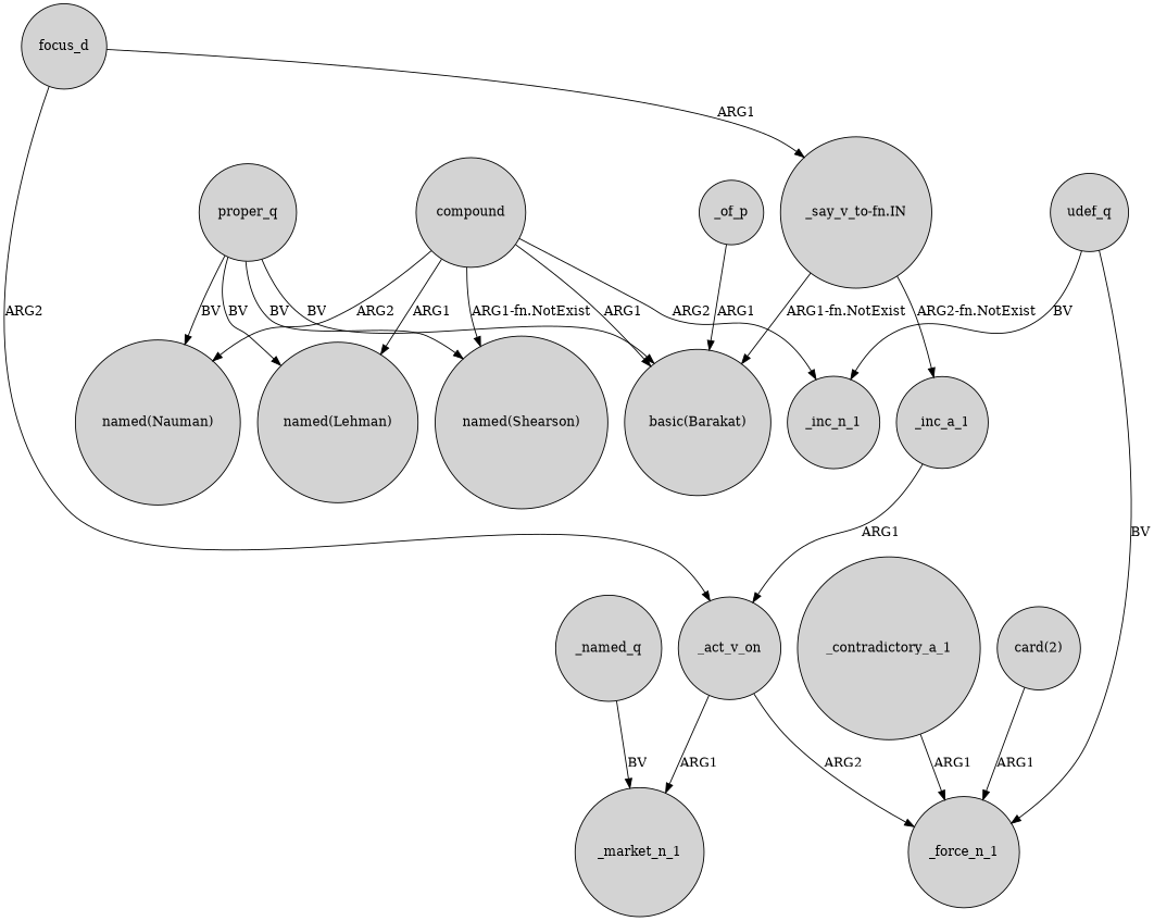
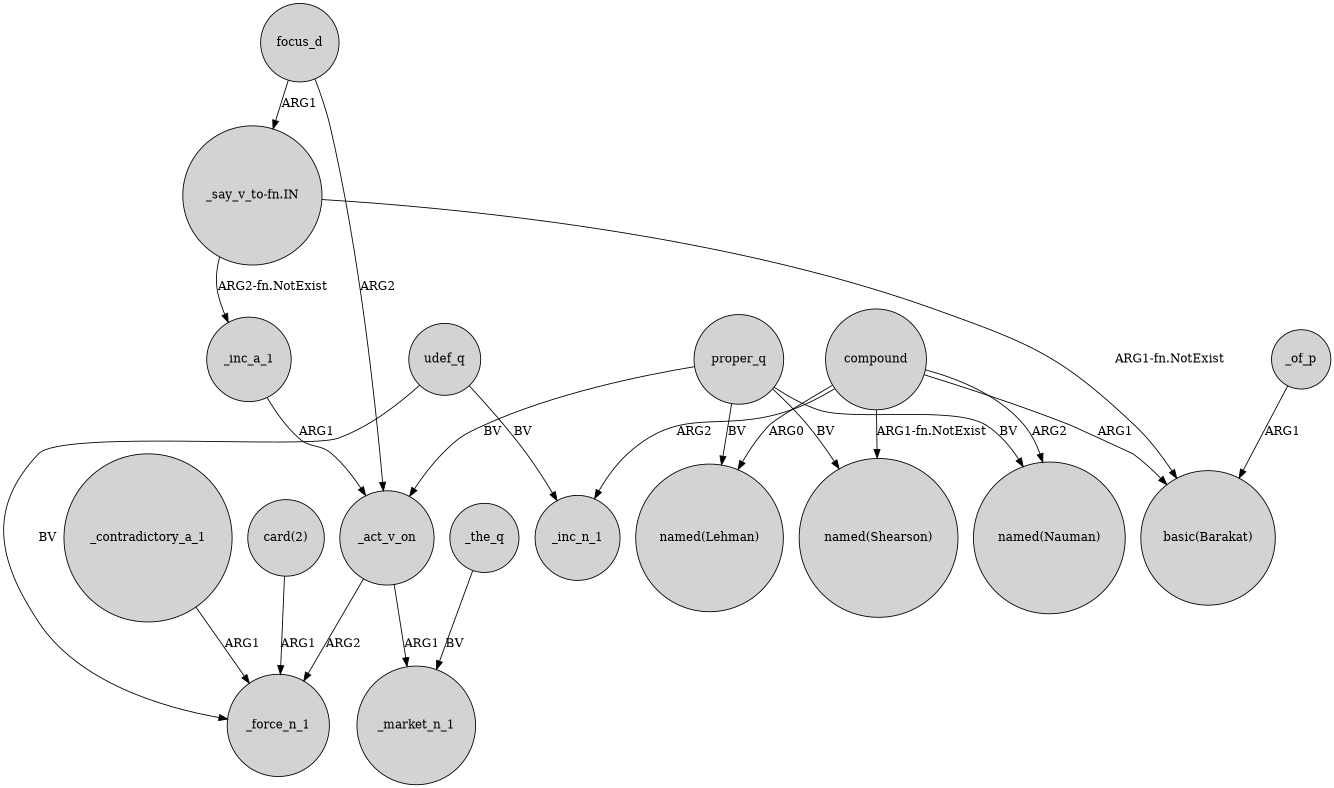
  digraph {
    node [shape=circle style=filled]
    udef_q
    _force_n_1
    _inc_n_1
    proper_q
    "named(Shearson)"
    n6 [label="basic(Barakat)"]
    "named(Lehman)"
    "named(Nauman)"
    _act_v_on
    _market_n_1
    "_say_v_to-fn.IN"
    n12 [label=_inc_a_1]
    focus_d
    _contradictory_a_1
    _of_p
    compound
    "card(2)"
-   _the_q [label=_named_q]
+   _the_q
    udef_q -> _force_n_1 [label=BV]
    udef_q -> _inc_n_1 [label=BV]
    proper_q -> "named(Shearson)" [label=BV]
-   proper_q -> n6 [label=BV]
+   proper_q -> _act_v_on [label=BV]
    proper_q -> "named(Lehman)" [label=BV]
    proper_q -> "named(Nauman)" [label=BV]
    _act_v_on -> _force_n_1 [label=ARG2]
    _act_v_on -> _market_n_1 [label=ARG1]
    "_say_v_to-fn.IN" -> n6 [label="ARG1-fn.NotExist"]
    "_say_v_to-fn.IN" -> n12 [label="ARG2-fn.NotExist"]
    n12 -> _act_v_on [label=ARG1]
    focus_d -> _act_v_on [label=ARG2]
    focus_d -> "_say_v_to-fn.IN" [label=ARG1]
    _contradictory_a_1 -> _force_n_1 [label=ARG1]
    _of_p -> n6 [label=ARG1]
    compound -> _inc_n_1 [label=ARG2]
    compound -> "named(Shearson)" [label="ARG1-fn.NotExist"]
    compound -> n6 [label=ARG1]
-   compound -> "named(Lehman)" [label=ARG1]
+   compound -> "named(Lehman)" [label=ARG0]
    compound -> "named(Nauman)" [label=ARG2]
    "card(2)" -> _force_n_1 [label=ARG1]
    _the_q -> _market_n_1 [label=BV]
  }
